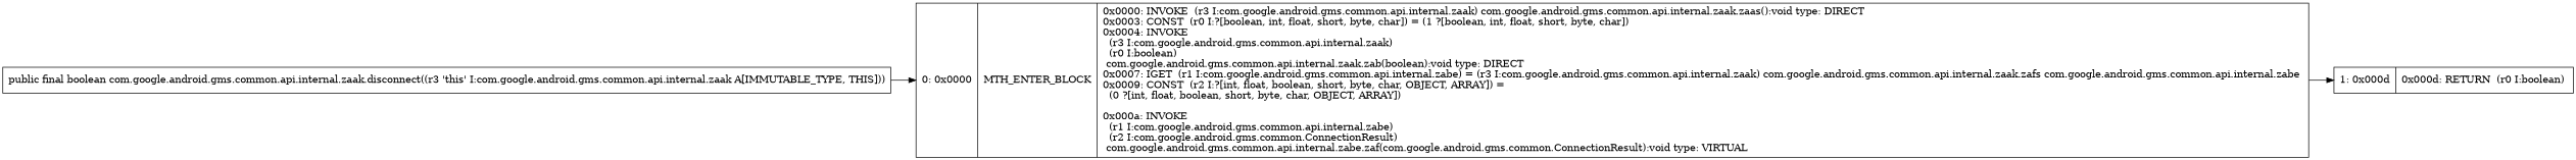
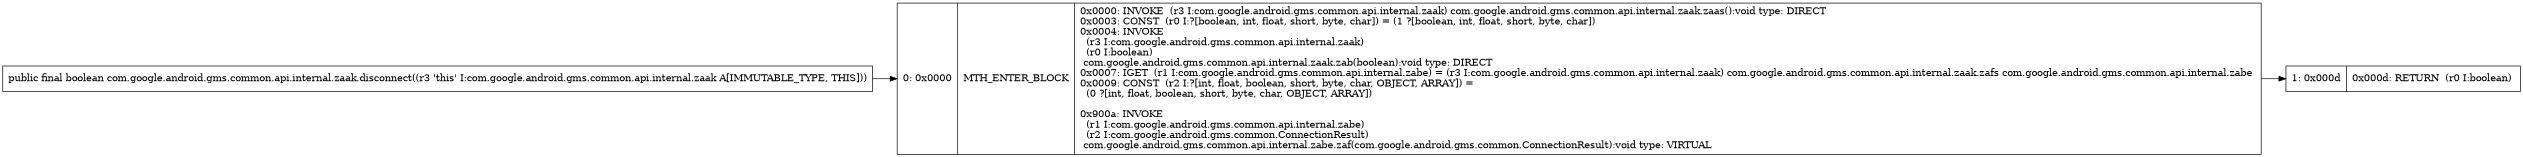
  digraph {
    rankdir=LR
    node [shape=record]
-   n1 [label="{0\:\ 0x0000|MTH_ENTER_BLOCK\l|0x0000: INVOKE  (r3 I:com.google.android.gms.common.api.internal.zaak) com.google.android.gms.common.api.internal.zaak.zaas():void type: DIRECT \l0x0003: CONST  (r0 I:?[boolean, int, float, short, byte, char]) = (1 ?[boolean, int, float, short, byte, char]) \l0x0004: INVOKE  \l  (r3 I:com.google.android.gms.common.api.internal.zaak)\l  (r0 I:boolean)\l com.google.android.gms.common.api.internal.zaak.zab(boolean):void type: DIRECT \l0x0007: IGET  (r1 I:com.google.android.gms.common.api.internal.zabe) = (r3 I:com.google.android.gms.common.api.internal.zaak) com.google.android.gms.common.api.internal.zaak.zafs com.google.android.gms.common.api.internal.zabe \l0x0009: CONST  (r2 I:?[int, float, boolean, short, byte, char, OBJECT, ARRAY]) = \l  (0 ?[int, float, boolean, short, byte, char, OBJECT, ARRAY])\l \l0x000a: INVOKE  \l  (r1 I:com.google.android.gms.common.api.internal.zabe)\l  (r2 I:com.google.android.gms.common.ConnectionResult)\l com.google.android.gms.common.api.internal.zabe.zaf(com.google.android.gms.common.ConnectionResult):void type: VIRTUAL \l}"]
+   n1 [label="{0\:\ 0x0000|MTH_ENTER_BLOCK\l|0x0000: INVOKE  (r3 I:com.google.android.gms.common.api.internal.zaak) com.google.android.gms.common.api.internal.zaak.zaas():void type: DIRECT \l0x0003: CONST  (r0 I:?[boolean, int, float, short, byte, char]) = (1 ?[boolean, int, float, short, byte, char]) \l0x0004: INVOKE  \l  (r3 I:com.google.android.gms.common.api.internal.zaak)\l  (r0 I:boolean)\l com.google.android.gms.common.api.internal.zaak.zab(boolean):void type: DIRECT \l0x0007: IGET  (r1 I:com.google.android.gms.common.api.internal.zabe) = (r3 I:com.google.android.gms.common.api.internal.zaak) com.google.android.gms.common.api.internal.zaak.zafs com.google.android.gms.common.api.internal.zabe \l0x0009: CONST  (r2 I:?[int, float, boolean, short, byte, char, OBJECT, ARRAY]) = \l  (0 ?[int, float, boolean, short, byte, char, OBJECT, ARRAY])\l \l0x900a: INVOKE  \l  (r1 I:com.google.android.gms.common.api.internal.zabe)\l  (r2 I:com.google.android.gms.common.ConnectionResult)\l com.google.android.gms.common.api.internal.zabe.zaf(com.google.android.gms.common.ConnectionResult):void type: VIRTUAL \l}"]
    n2 [label="{1\:\ 0x000d|0x000d: RETURN  (r0 I:boolean) \l}"]
    n3 [label="{public final boolean com.google.android.gms.common.api.internal.zaak.disconnect((r3 'this' I:com.google.android.gms.common.api.internal.zaak A[IMMUTABLE_TYPE, THIS])) }"]
    n1 -> n2
    n3 -> n1
  }
